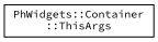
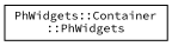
  digraph {
    rankdir=LR
    fontname="Source Code Pro"
-   n1 [color=black fillcolor=white fontname="Source Code Pro" fontsize=10 height=0.2 label="PhWidgets::Container\l::ThisArgs" shape=record style=filled width=0.4]
+   n1 [color=black fillcolor=white fontname="Source Code Pro" fontsize=10 height=0.2 label="PhWidgets::Container\l::PhWidgets" shape=record style=filled width=0.4]
  }
